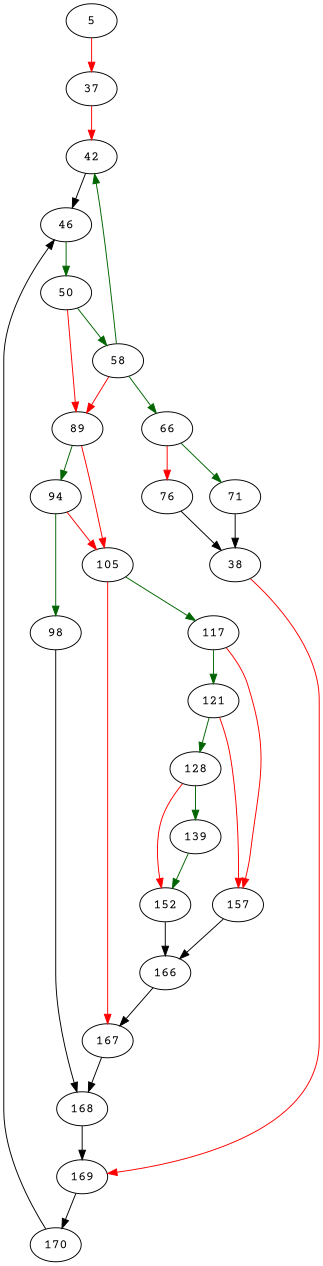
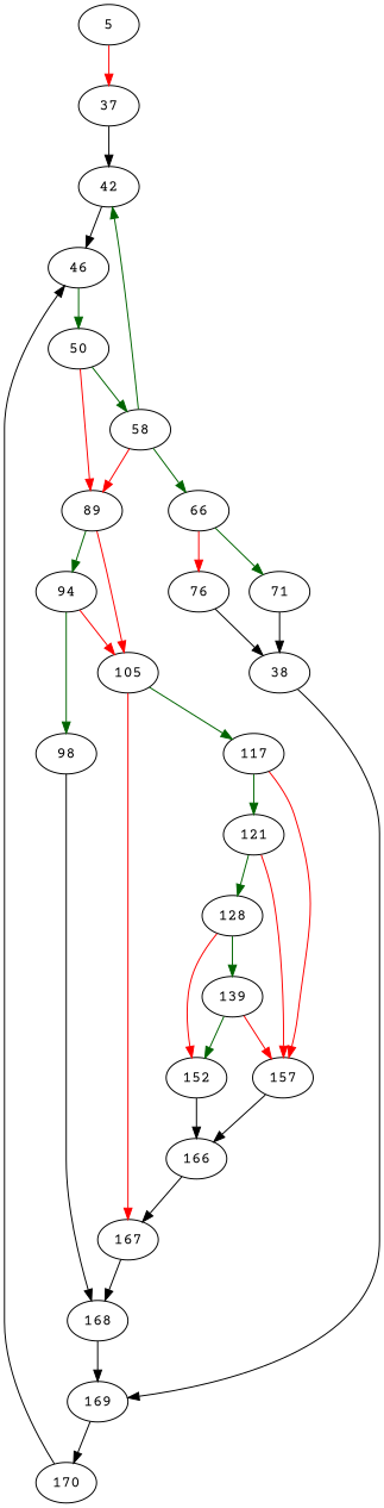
  strict digraph {
    fontname="Courier Prime"
    node [fontname="Courier Prime"]
    edge [fontname="Courier Prime"]
    5 [entry=true]
    37
    42
    46
    50
    58
    89
    66
    94
    105
    71
    76
    98
    117
    167
    n16 [label=38]
    169
    170
    168
    121
    157
    128
    166
    139
    152
    5 -> 37 [color=red cond=false]
-   37 -> 42 [color=red]
+   37 -> 42
    42 -> 46
    46 -> 50 [color=darkgreen cond=true]
    50 -> 58 [color=darkgreen cond=true]
    50 -> 89 [color=red cond=false]
    58 -> 42 [color=darkgreen cond=true]
    58 -> 89 [color=red cond=false]
    58 -> 66 [color=darkgreen cond=true]
    89 -> 94 [color=darkgreen cond=true]
    89 -> 105 [color=red cond=false]
    66 -> 71 [color=darkgreen cond=true]
    66 -> 76 [color=red cond=false]
    94 -> 105 [color=red cond=false]
    94 -> 98 [color=darkgreen cond=true]
    105 -> 117 [color=darkgreen cond=true]
    105 -> 167 [color=red cond=false]
    71 -> n16
    76 -> n16
    98 -> 168
    117 -> 121 [color=darkgreen cond=true]
    117 -> 157 [color=red cond=false]
    167 -> 168
-   n16 -> 169 [color=red]
+   n16 -> 169
    169 -> 170
    170 -> 46
    168 -> 169
    121 -> 157 [color=red cond=false]
    121 -> 128 [color=darkgreen cond=true]
    157 -> 166
    128 -> 139 [color=darkgreen cond=true]
    128 -> 152 [color=red cond=false]
    166 -> 167
+   139 -> 157 [color=red cond=false]
    139 -> 152 [color=darkgreen cond=true]
    152 -> 166
  }
